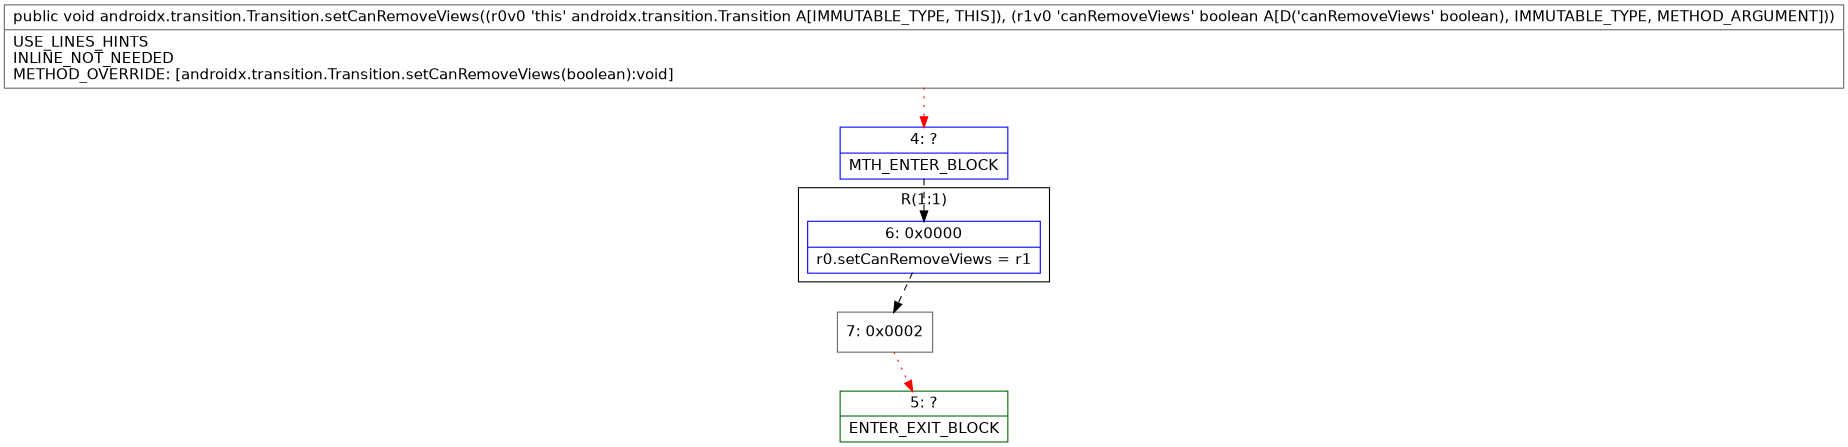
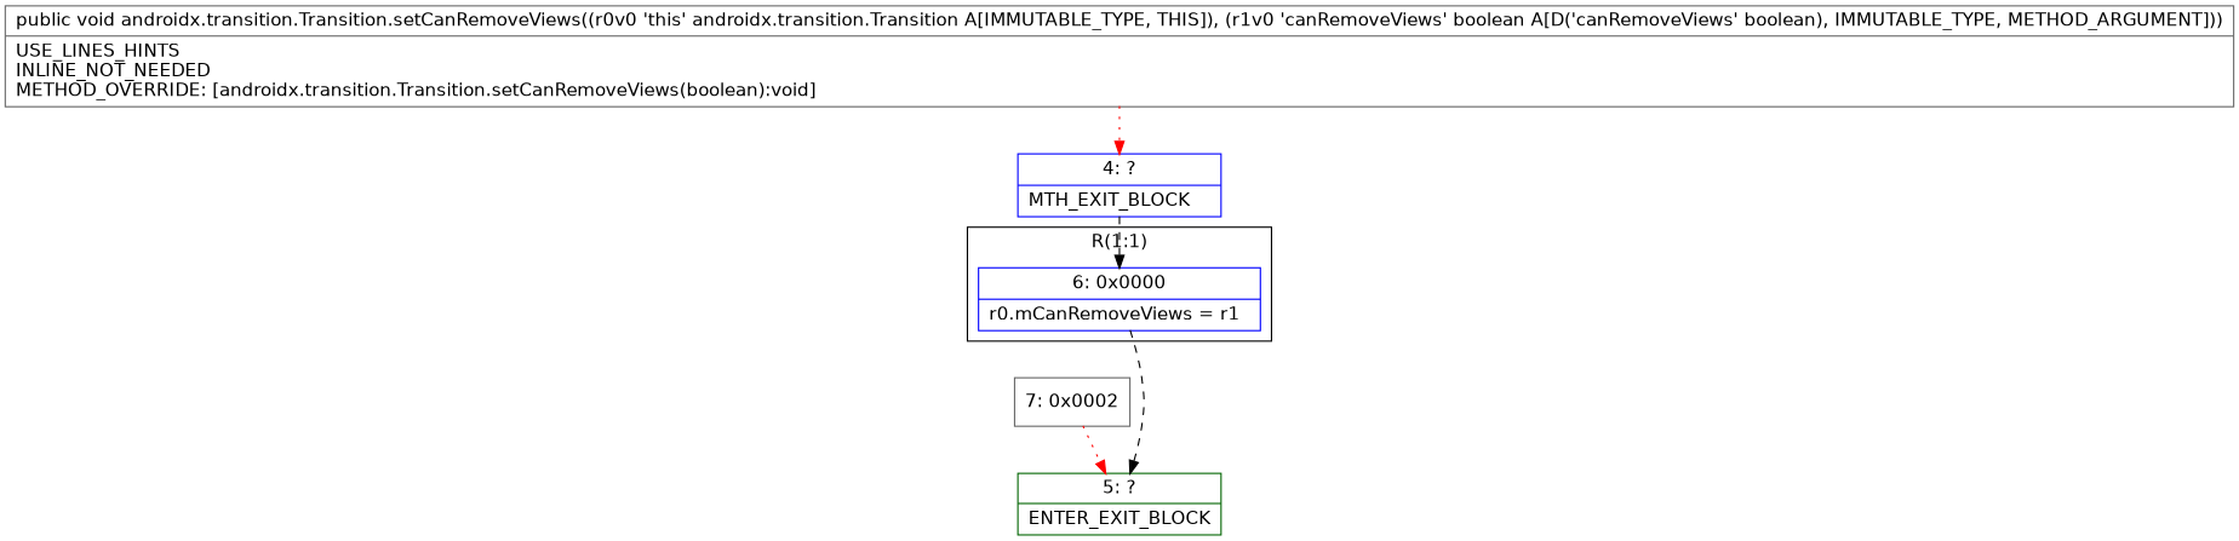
  digraph {
    fontname="DejaVu Sans"
    node [color=blue fontname="DejaVu Sans" shape=record]
    edge [color=black fontname="DejaVu Sans" style=dashed]
-   n1 [label="{6\:\ 0x0000|r0.setCanRemoveViews = r1\l}"]
+   n1 [label="{6\:\ 0x0000|r0.mCanRemoveViews = r1\l}"]
    n2 [color=gray40 label="{7\:\ 0x0002}"]
    n3 [color=darkgreen label="{5\:\ ?|ENTER_EXIT_BLOCK\l}"]
-   n4 [label="{4\:\ ?|MTH_ENTER_BLOCK\l}"]
+   n4 [label="{4\:\ ?|MTH_EXIT_BLOCK\l}"]
    n5 [color=gray40 label="{public void androidx.transition.Transition.setCanRemoveViews((r0v0 'this' androidx.transition.Transition A[IMMUTABLE_TYPE, THIS]), (r1v0 'canRemoveViews' boolean A[D('canRemoveViews' boolean), IMMUTABLE_TYPE, METHOD_ARGUMENT]))  | USE_LINES_HINTS\lINLINE_NOT_NEEDED\lMETHOD_OVERRIDE: [androidx.transition.Transition.setCanRemoveViews(boolean):void]\l}"]
    subgraph cluster_1 {
      label="R(1:1)"
      n1
    }
-   n1 -> n2
+   n1 -> n3
    n2 -> n3 [color=red style=dotted]
    n4 -> n1
    n5 -> n4 [color=red style=dotted]
  }
